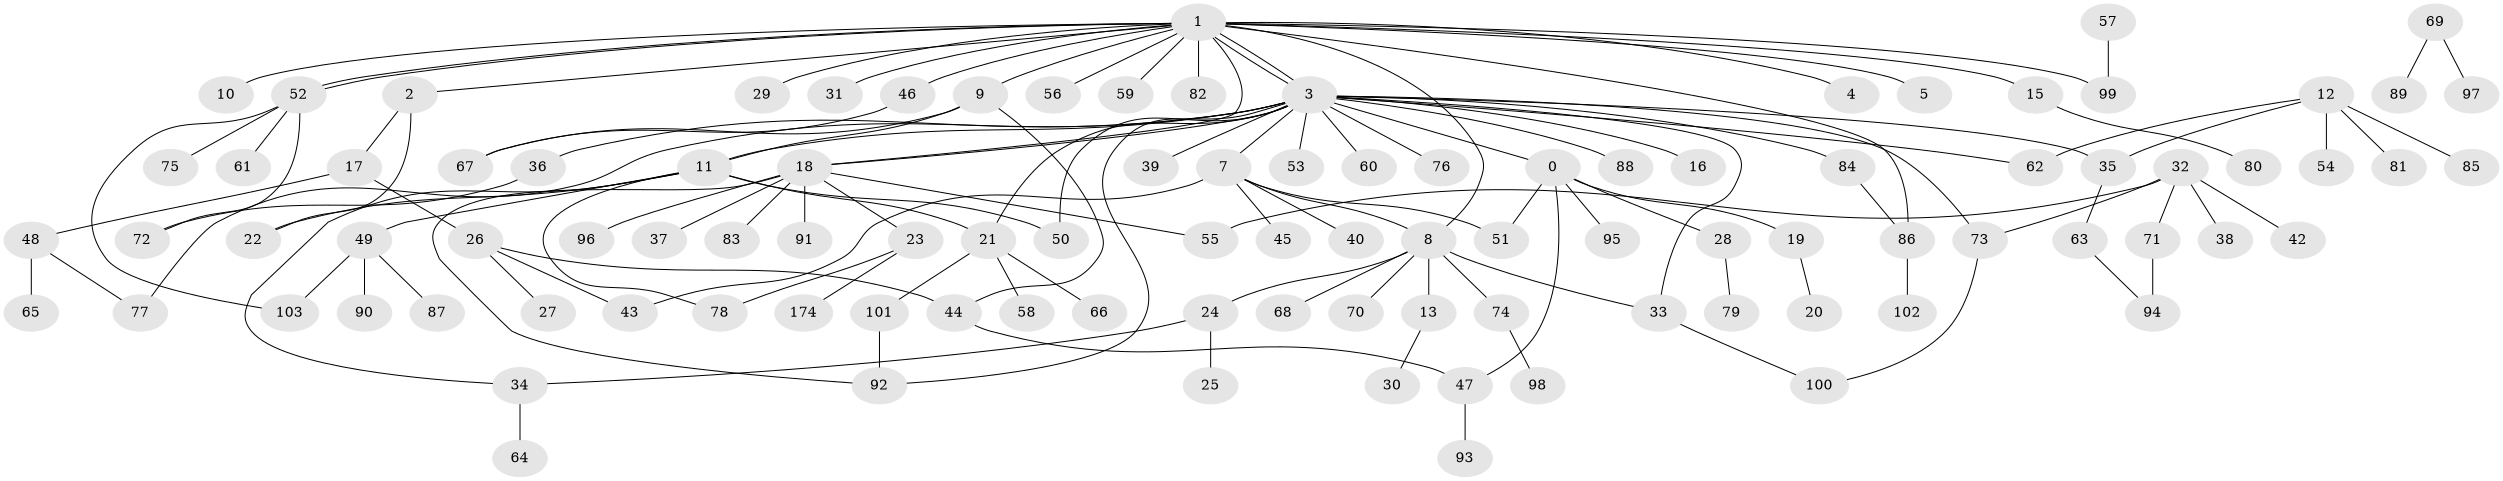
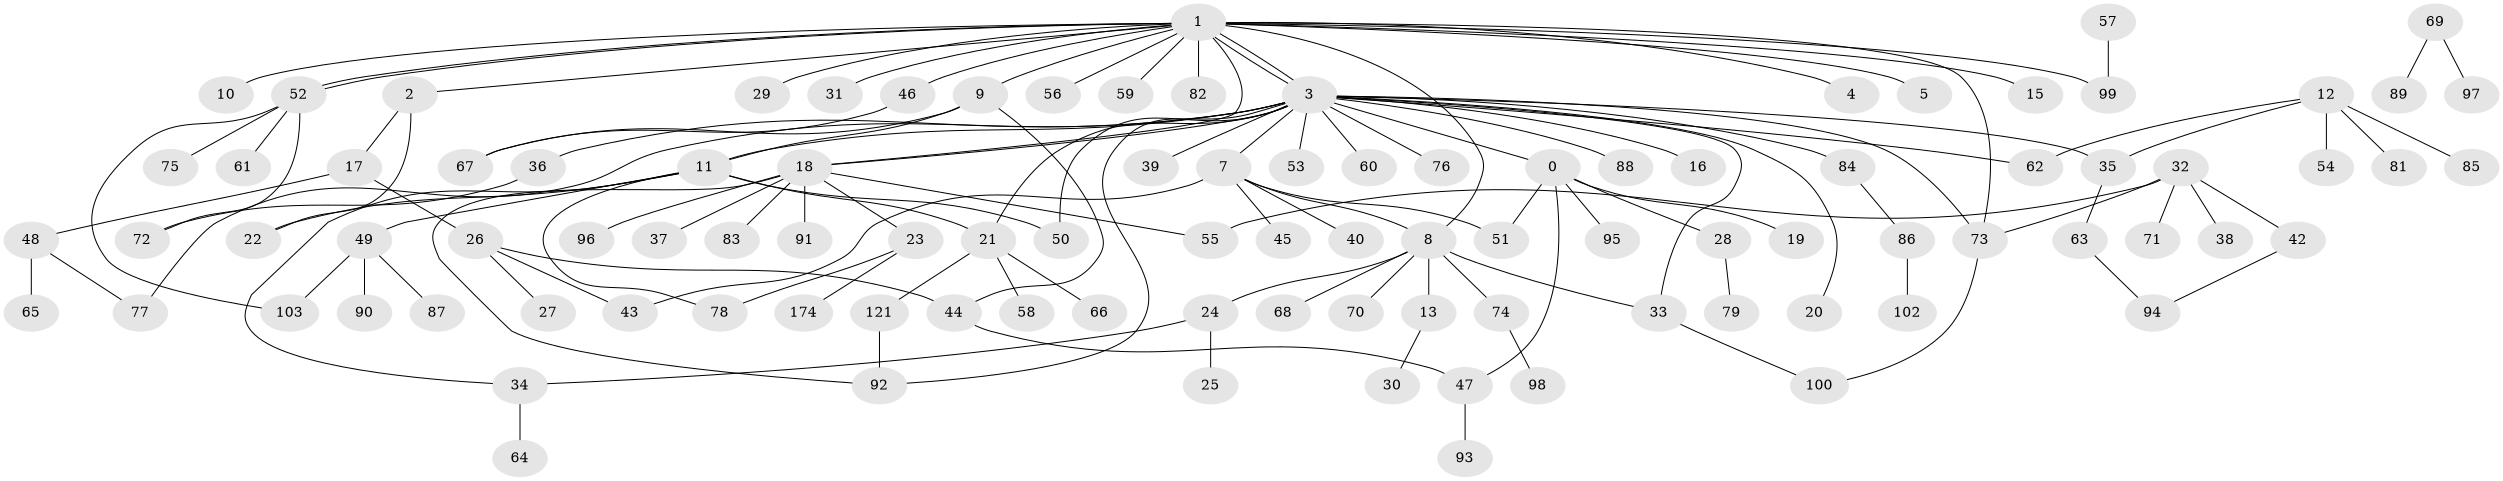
  graph {
    node [color=gray90 style=filled]
    1
    2
    3
    4
    5
    8
    9
    10
    15
    18
    29
    31
    46
    52
    56
    59
    82
    86
    99
    17
    22
    n22 [label=0]
    7
    11
    16
    20
    21
    33
    35
    36
    39
    50
    53
    60
    62
    73
    76
    77
    84
    88
    92
    13
    24
    68
    70
    74
    44
    67
    12
    54
    81
    85
-   80
    23
    37
    55
    83
    91
    96
    72
    103
    61
    75
    69
    89
    97
    102
    26
    48
    19
    28
    47
    51
    95
    40
    43
    45
    34
    49
    78
    58
    66
-   101
+   101 [label=121]
    100
    63
    79
    93
    30
    25
    98
    64
    87
    90
    27
    65
    n96 [label=174]
    32
    38
    42
    71
    94
    57
    1 -- 2
    1 -- 3
    1 -- 3
    1 -- 4
    1 -- 5
    1 -- 8
    1 -- 9
    1 -- 10
    1 -- 15
    1 -- 18
    1 -- 29
    1 -- 31
    1 -- 46
    1 -- 52
    1 -- 52
    1 -- 56
    1 -- 59
    1 -- 82
-   1 -- 86
+   1 -- 73
    1 -- 99
    2 -- 17
    2 -- 22
    3 -- 18
    3 -- n22
    3 -- 7
    3 -- 11
    3 -- 16
-   19 -- 20
+   3 -- 20
    3 -- 21
    3 -- 33
    3 -- 35
    3 -- 36
    3 -- 39
    3 -- 50
    3 -- 53
    3 -- 60
    3 -- 62
    3 -- 73
    3 -- 76
    3 -- 77
    3 -- 84
    3 -- 88
    3 -- 92
    8 -- 33
    8 -- 13
    8 -- 24
    8 -- 68
    8 -- 70
    8 -- 74
    9 -- 11
    9 -- 44
    9 -- 67
-   15 -- 80
    18 -- 92
    18 -- 23
    18 -- 37
    18 -- 55
    18 -- 83
    18 -- 91
    18 -- 96
    46 -- 67
    52 -- 72
    52 -- 103
    52 -- 61
    52 -- 75
    86 -- 102
    17 -- 26
    17 -- 48
    n22 -- 19
    n22 -- 28
    n22 -- 47
    n22 -- 51
    n22 -- 95
    7 -- 8
    7 -- 51
    7 -- 40
    7 -- 43
    7 -- 45
    11 -- 22
    11 -- 21
    11 -- 50
    11 -- 34
    11 -- 49
    11 -- 78
    21 -- 58
    21 -- 66
    21 -- 101
    33 -- 100
    35 -- 63
    36 -- 72
    73 -- 100
    84 -- 86
    13 -- 30
    24 -- 34
    24 -- 25
    74 -- 98
    44 -- 47
    12 -- 35
    12 -- 62
    12 -- 54
    12 -- 81
    12 -- 85
    23 -- 78
    23 -- n96
    69 -- 89
    69 -- 97
    26 -- 44
    26 -- 43
    26 -- 27
    48 -- 77
    48 -- 65
    28 -- 79
    47 -- 93
    34 -- 64
    49 -- 103
    49 -- 87
    49 -- 90
    101 -- 92
    63 -- 94
    32 -- 73
    32 -- 55
    32 -- 38
    32 -- 42
    32 -- 71
-   71 -- 94
+   42 -- 94
    57 -- 99
  }
